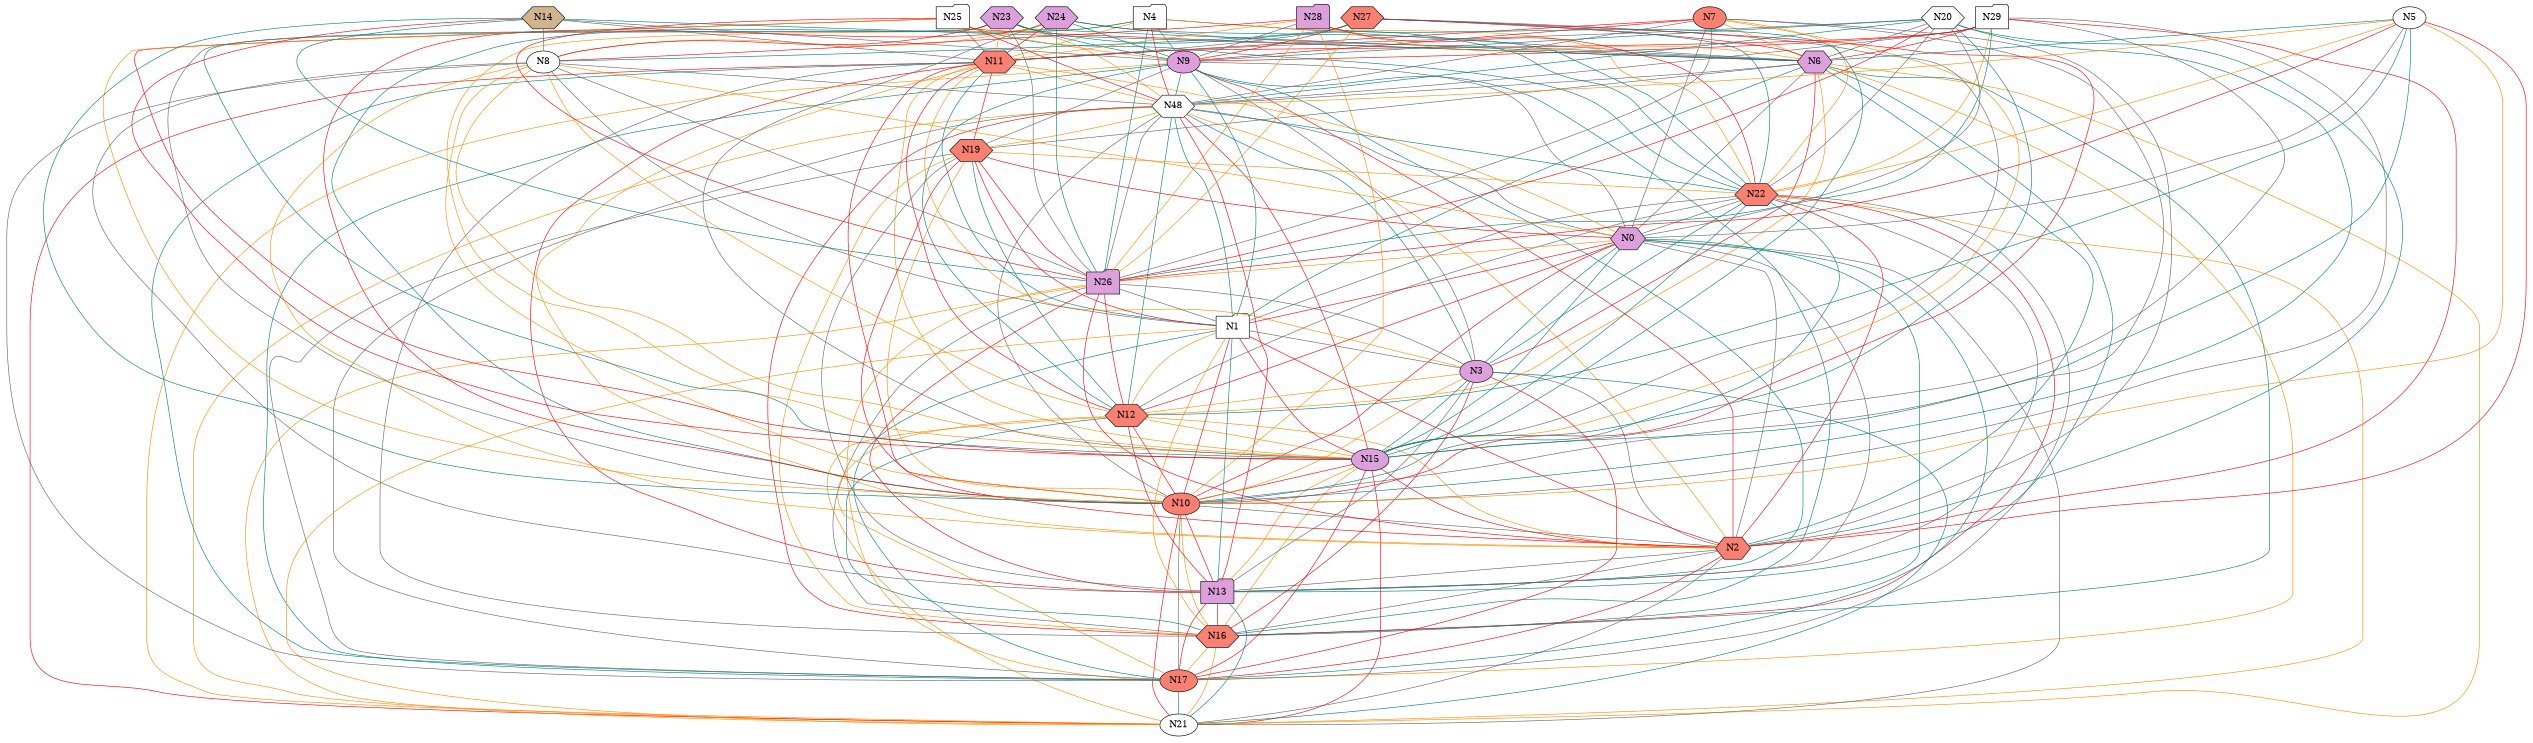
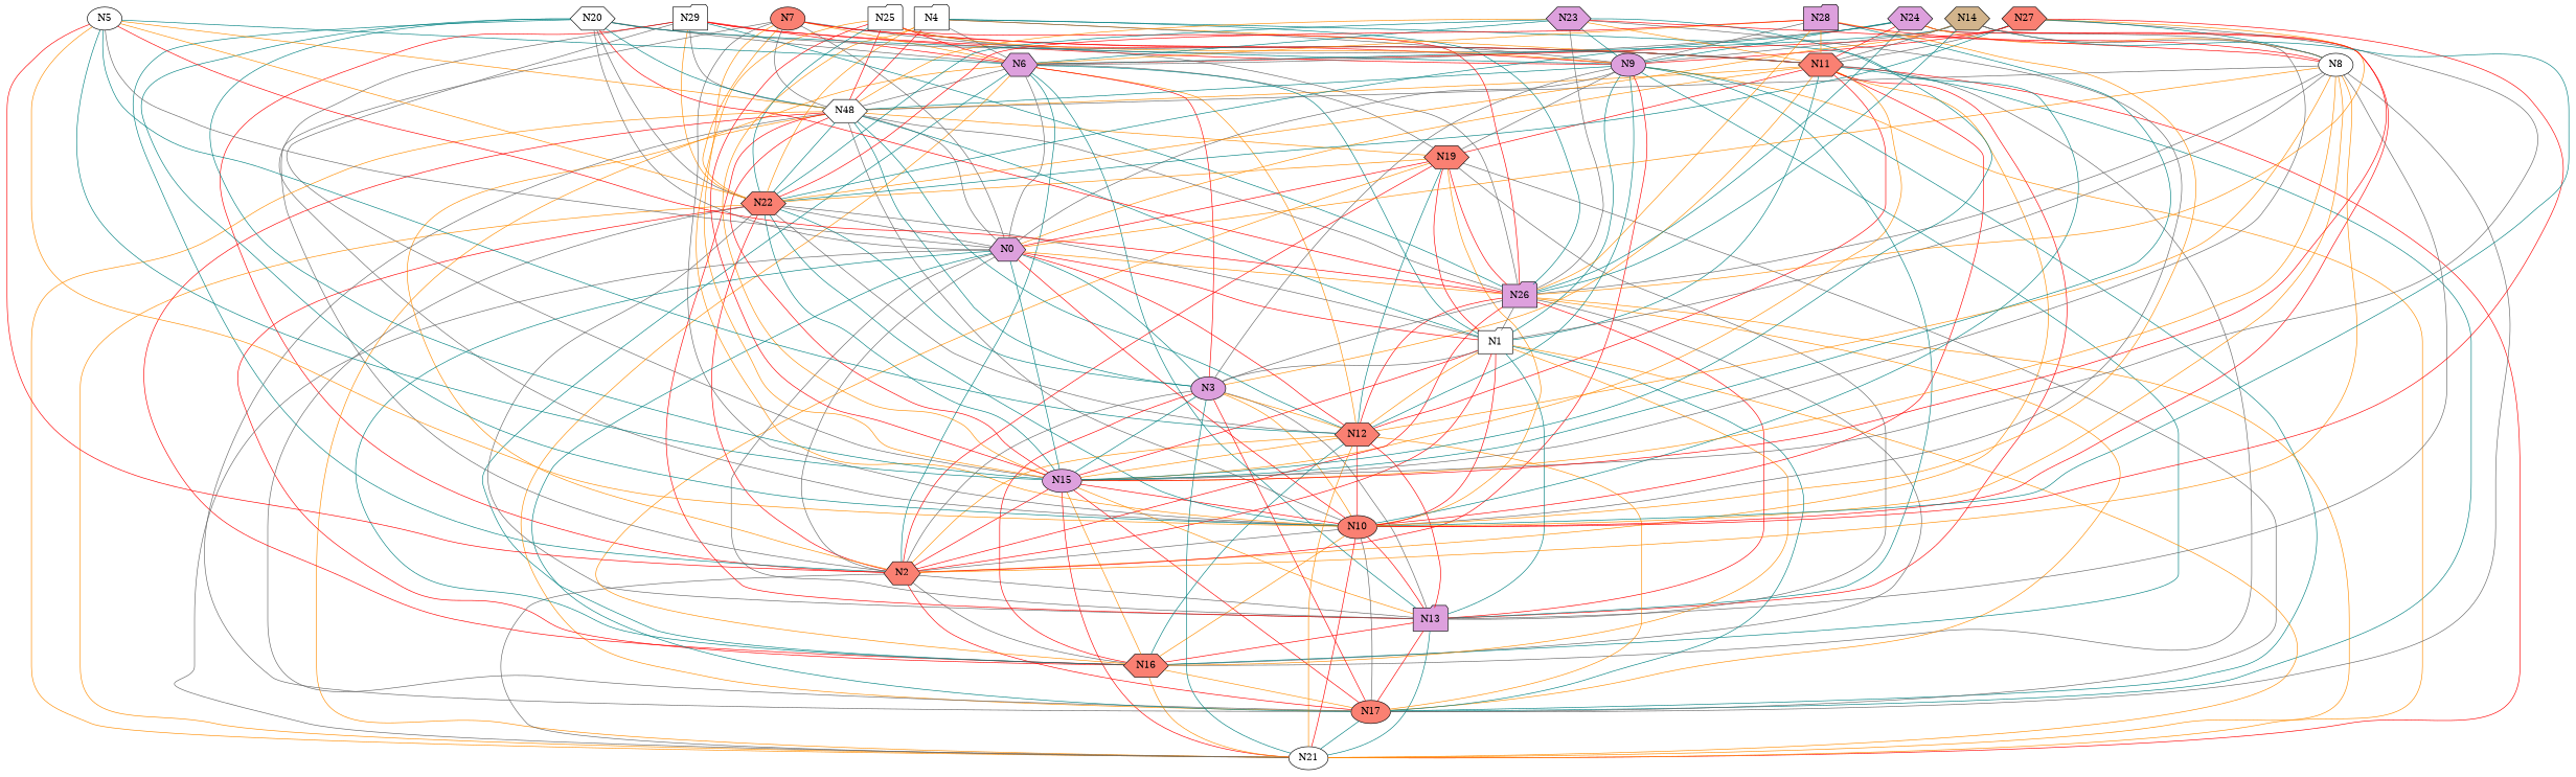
  graph {
    node [fillcolor=plum shape=hexagon style=filled]
    edge [color=gray40 weight=60]
    N29 [fillcolor=white shape=folder]
    n2 [fillcolor=white label=N48]
    N15 [shape=ellipse]
    N10 [fillcolor=salmon shape=ellipse]
    N11 [fillcolor=salmon]
    N26 [shape=folder]
    N6
    N22 [fillcolor=salmon]
    N2 [fillcolor=salmon]
    N9 [shape=ellipse]
    N19 [fillcolor=salmon]
    N21 [fillcolor=white shape=ellipse]
    N16 [fillcolor=salmon]
    N17 [fillcolor=salmon shape=ellipse]
    N13 [shape=folder]
    N12 [fillcolor=salmon]
    N0
    N1 [fillcolor=white shape=folder]
    N3 [shape=ellipse]
    N4 [fillcolor=white shape=folder]
    N24
    N8 [fillcolor=white shape=ellipse]
    N7 [fillcolor=salmon shape=ellipse]
    N27 [fillcolor=salmon]
    N25 [fillcolor=white shape=folder]
    N20 [fillcolor=white]
    N23
    N14 [fillcolor=tan]
    N28 [shape=folder]
    N5 [fillcolor=white shape=ellipse]
    N29 -- n2 [weight=59]
    N29 -- N15 [weight=82]
    N29 -- N10 [weight=25]
    N29 -- N11 [color=red weight=72]
    N29 -- N26 [color=teal weight=11]
    N29 -- N6 [color=red weight=92]
    N29 -- N22 [color=darkorange weight=25]
    N29 -- N2 [color=red weight=84]
    N29 -- N9 [color=red weight=48]
    n2 -- N19 [color=darkorange weight=40]
    n2 -- N21 [color=darkorange weight=46]
    N15 -- n2 [color=red weight=71]
    N15 -- N10 [color=red weight=100]
    N15 -- N2 [color=red weight=24]
    N15 -- N21 [color=red weight=69]
    N15 -- N16 [color=darkorange weight=72]
    N15 -- N17 [color=red weight=1]
    N15 -- N13 [color=darkorange weight=33]
    N10 -- n2 [weight=91]
    N10 -- N2 [weight=53]
    N10 -- N19 [color=darkorange weight=53]
    N10 -- N21 [color=red weight=25]
    N10 -- N16 [color=darkorange weight=48]
    N10 -- N17 [weight=30]
    N10 -- N13 [color=red weight=50]
    N10 -- N12 [color=red weight=94]
    N11 -- n2 [color=darkorange weight=55]
    N11 -- N15 [color=darkorange weight=41]
    N11 -- N10 [color=red weight=80]
    N11 -- N2 [color=darkorange weight=21]
    N11 -- N19 [color=red weight=79]
    N11 -- N21 [color=red weight=7]
    N11 -- N16 [weight=69]
    N11 -- N17 [color=teal weight=18]
    N11 -- N13 [color=red]
    N11 -- N12 [color=red weight=55]
    N11 -- N0 [color=darkorange weight=61]
    N11 -- N1 [color=teal weight=71]
    N11 -- N3 [color=darkorange weight=26]
    N26 -- n2 [weight=93]
    N26 -- N2 [color=red weight=56]
    N26 -- N16 [weight=63]
    N26 -- N17 [color=darkorange weight=23]
    N26 -- N13 [color=red weight=77]
    N26 -- N12 [color=red weight=5]
    N26 -- N1 [weight=56]
    N6 -- n2 [weight=52]
    N6 -- N2 [color=teal weight=33]
    N6 -- N19 [weight=65]
    N6 -- N21 [color=darkorange weight=9]
    N6 -- N16 [color=teal weight=69]
    N6 -- N17 [color=darkorange weight=36]
    N6 -- N13 [color=teal weight=85]
    N6 -- N12 [color=darkorange weight=99]
    N6 -- N0 [weight=70]
    N6 -- N1 [color=teal weight=3]
    N6 -- N3 [color=red weight=84]
    N22 -- n2 [color=teal weight=63]
    N22 -- N15 [color=teal weight=18]
    N22 -- N10 [color=teal weight=21]
    N22 -- N2 [color=red weight=64]
    N22 -- N21 [color=darkorange]
    N22 -- N16 [color=red weight=82]
    N22 -- N17 [weight=49]
    N22 -- N13 [weight=25]
    N22 -- N12 [weight=95]
    N22 -- N0 [weight=34]
    N22 -- N1 [weight=10]
    N22 -- N3 [color=teal weight=9]
    N2 -- n2 [color=darkorange weight=18]
    N2 -- N19 [color=red weight=44]
    N2 -- N21 [weight=71]
    N2 -- N16 [weight=53]
    N2 -- N17 [color=red weight=87]
    N2 -- N13 [weight=19]
    N2 -- N12 [color=darkorange weight=81]
    N2 -- N3 [weight=75]
    N9 -- n2 [color=teal weight=33]
    N9 -- N2 [color=red weight=49]
    N9 -- N19 [weight=65]
    N9 -- N21 [color=darkorange weight=85]
    N9 -- N16 [color=teal weight=47]
    N9 -- N17 [color=teal weight=95]
    N9 -- N13 [color=teal weight=77]
    N9 -- N12 [color=teal weight=100]
    N9 -- N0 [weight=28]
    N9 -- N1 [color=teal weight=6]
    N9 -- N3 [weight=23]
    N19 -- N26 [color=red weight=66]
    N19 -- N22 [color=darkorange weight=13]
    N19 -- N0 [color=red weight=97]
    N19 -- N1 [color=red weight=19]
    N21 -- N26 [color=darkorange weight=81]
    N16 -- n2 [color=red weight=62]
    N16 -- N19 [color=darkorange weight=25]
    N16 -- N21 [color=darkorange weight=90]
    N16 -- N17 [color=darkorange weight=94]
    N17 -- n2 [weight=73]
    N17 -- N19 [weight=82]
    N17 -- N21 [color=teal weight=84]
    N13 -- n2 [color=red weight=51]
    N13 -- N19 [weight=33]
    N13 -- N21 [color=teal weight=57]
    N13 -- N16 [color=red weight=46]
    N13 -- N17 [color=red weight=85]
    N12 -- n2 [color=teal weight=53]
    N12 -- N15 [color=darkorange weight=44]
    N12 -- N19 [color=teal weight=51]
    N12 -- N21 [color=darkorange weight=100]
    N12 -- N16 [color=teal weight=13]
    N12 -- N17 [color=darkorange weight=93]
    N12 -- N13 [color=red weight=59]
    N0 -- n2 [weight=85]
    N0 -- N15 [color=teal weight=64]
    N0 -- N10 [color=red weight=59]
    N0 -- N26 [color=darkorange weight=93]
    N0 -- N2 [weight=81]
    N0 -- N21 [weight=64]
    N0 -- N16 [color=teal weight=82]
    N0 -- N17 [color=teal weight=66]
    N0 -- N13 [weight=67]
    N0 -- N12 [color=red weight=47]
    N0 -- N1 [color=red weight=94]
    N0 -- N3 [color=teal weight=20]
    N1 -- n2 [color=teal weight=26]
    N1 -- N15 [color=red weight=100]
    N1 -- N10 [color=red weight=29]
    N1 -- N2 [color=red weight=88]
    N1 -- N21 [color=darkorange weight=56]
    N1 -- N16 [color=darkorange weight=30]
    N1 -- N17 [color=teal weight=8]
    N1 -- N13 [color=teal weight=79]
    N1 -- N12 [color=darkorange weight=56]
    N1 -- N3 [weight=6]
    N3 -- n2 [color=teal weight=92]
    N3 -- N15 [color=teal weight=5]
    N3 -- N10 [color=darkorange weight=19]
    N3 -- N26
    N3 -- N21 [color=teal weight=11]
    N3 -- N16 [color=red weight=41]
    N3 -- N17 [color=red weight=35]
    N3 -- N13 [weight=52]
    N3 -- N12 [color=darkorange weight=23]
    N4 -- n2 [color=red weight=79]
    N4 -- N15 [color=darkorange]
    N4 -- N10 [color=teal weight=61]
    N4 -- N11 [color=darkorange weight=2]
    N4 -- N26 [color=teal weight=83]
    N4 -- N6 [weight=46]
    N4 -- N22 [color=darkorange weight=86]
    N4 -- N9 [weight=12]
    N24 -- N15 [weight=32]
    N24 -- N10 [color=red weight=49]
    N24 -- N11 [color=red weight=86]
    N24 -- N26 [color=teal weight=91]
    N24 -- N6 [weight=12]
    N24 -- N22 [color=teal weight=38]
    N24 -- N9 [color=teal weight=13]
    N24 -- N8 [color=darkorange weight=53]
    N8 -- n2
    N8 -- N15 [color=darkorange weight=57]
    N8 -- N10 [color=darkorange weight=79]
    N8 -- N26 [weight=78]
    N8 -- N2 [color=darkorange weight=28]
    N8 -- N17 [weight=21]
    N8 -- N13 [weight=50]
    N8 -- N12 [color=darkorange weight=77]
    N8 -- N0 [color=darkorange weight=48]
    N8 -- N1 [weight=30]
    N7 -- n2 [weight=96]
    N7 -- N15 [color=darkorange weight=52]
    N7 -- N10 [weight=16]
    N7 -- N11 [color=red weight=99]
    N7 -- N26 [weight=56]
    N7 -- N6 [color=darkorange weight=77]
    N7 -- N22 [color=darkorange weight=85]
    N7 -- N2 [weight=3]
    N7 -- N9 [color=red weight=65]
    N7 -- N0 [weight=93]
    N27 -- N15 [weight=16]
    N27 -- N10 [color=red weight=94]
    N27 -- N11 [weight=99]
    N27 -- N26 [color=darkorange weight=15]
    N27 -- N6 [color=red weight=6]
    N27 -- N22 [color=teal weight=91]
    N27 -- N9 [color=red weight=44]
    N27 -- N8 [color=teal weight=90]
    N25 -- n2 [color=red weight=20]
    N25 -- N15 [color=red weight=62]
    N25 -- N10 [color=darkorange weight=37]
    N25 -- N11 [weight=1]
    N25 -- N26 [color=red weight=52]
    N25 -- N6 [color=red weight=69]
    N25 -- N22 [color=teal weight=79]
    N25 -- N9 [color=darkorange weight=64]
    N20 -- n2 [color=teal weight=27]
    N20 -- N15 [color=teal weight=1]
    N20 -- N10 [color=teal weight=89]
    N20 -- N11 [weight=65]
    N20 -- N26 [color=red weight=96]
    N20 -- N6 [weight=67]
    N20 -- N22 [weight=23]
    N20 -- N2 [color=teal weight=81]
    N20 -- N9 [color=teal weight=38]
    N20 -- N0 [weight=4]
    N23 -- n2 [color=darkorange weight=49]
    N23 -- N15 [color=teal weight=30]
    N23 -- N10 [weight=1]
    N23 -- N11 [color=darkorange weight=75]
    N23 -- N26
    N23 -- N6 [color=teal weight=86]
    N23 -- N22 [color=teal weight=38]
    N23 -- N9 [color=teal weight=36]
    N23 -- N8 [color=red weight=2]
    N14 -- N15 [color=red weight=30]
    N14 -- N10 [color=teal weight=75]
    N14 -- N11 [weight=96]
    N14 -- N26 [color=teal weight=5]
    N14 -- N6 [color=teal weight=41]
+   N14 -- N22 [color=darkorange weight=13]
    N14 -- N9 [weight=51]
    N14 -- N8 [weight=99]
    N28 -- N15 [color=teal weight=42]
    N28 -- N10 [color=darkorange weight=35]
    N28 -- N11 [color=darkorange weight=64]
    N28 -- N26 [color=darkorange weight=80]
    N28 -- N6 [color=darkorange weight=2]
    N28 -- N22 [color=red weight=66]
    N28 -- N9 [weight=9]
    N28 -- N8 [color=red weight=54]
    N5 -- n2 [color=darkorange]
    N5 -- N15 [color=teal weight=67]
    N5 -- N10 [color=darkorange weight=71]
    N5 -- N26 [color=red weight=100]
    N5 -- N6 [color=teal weight=78]
    N5 -- N22 [color=darkorange weight=23]
    N5 -- N2 [color=red weight=47]
    N5 -- N12 [color=teal weight=63]
    N5 -- N0 [weight=21]
  }
